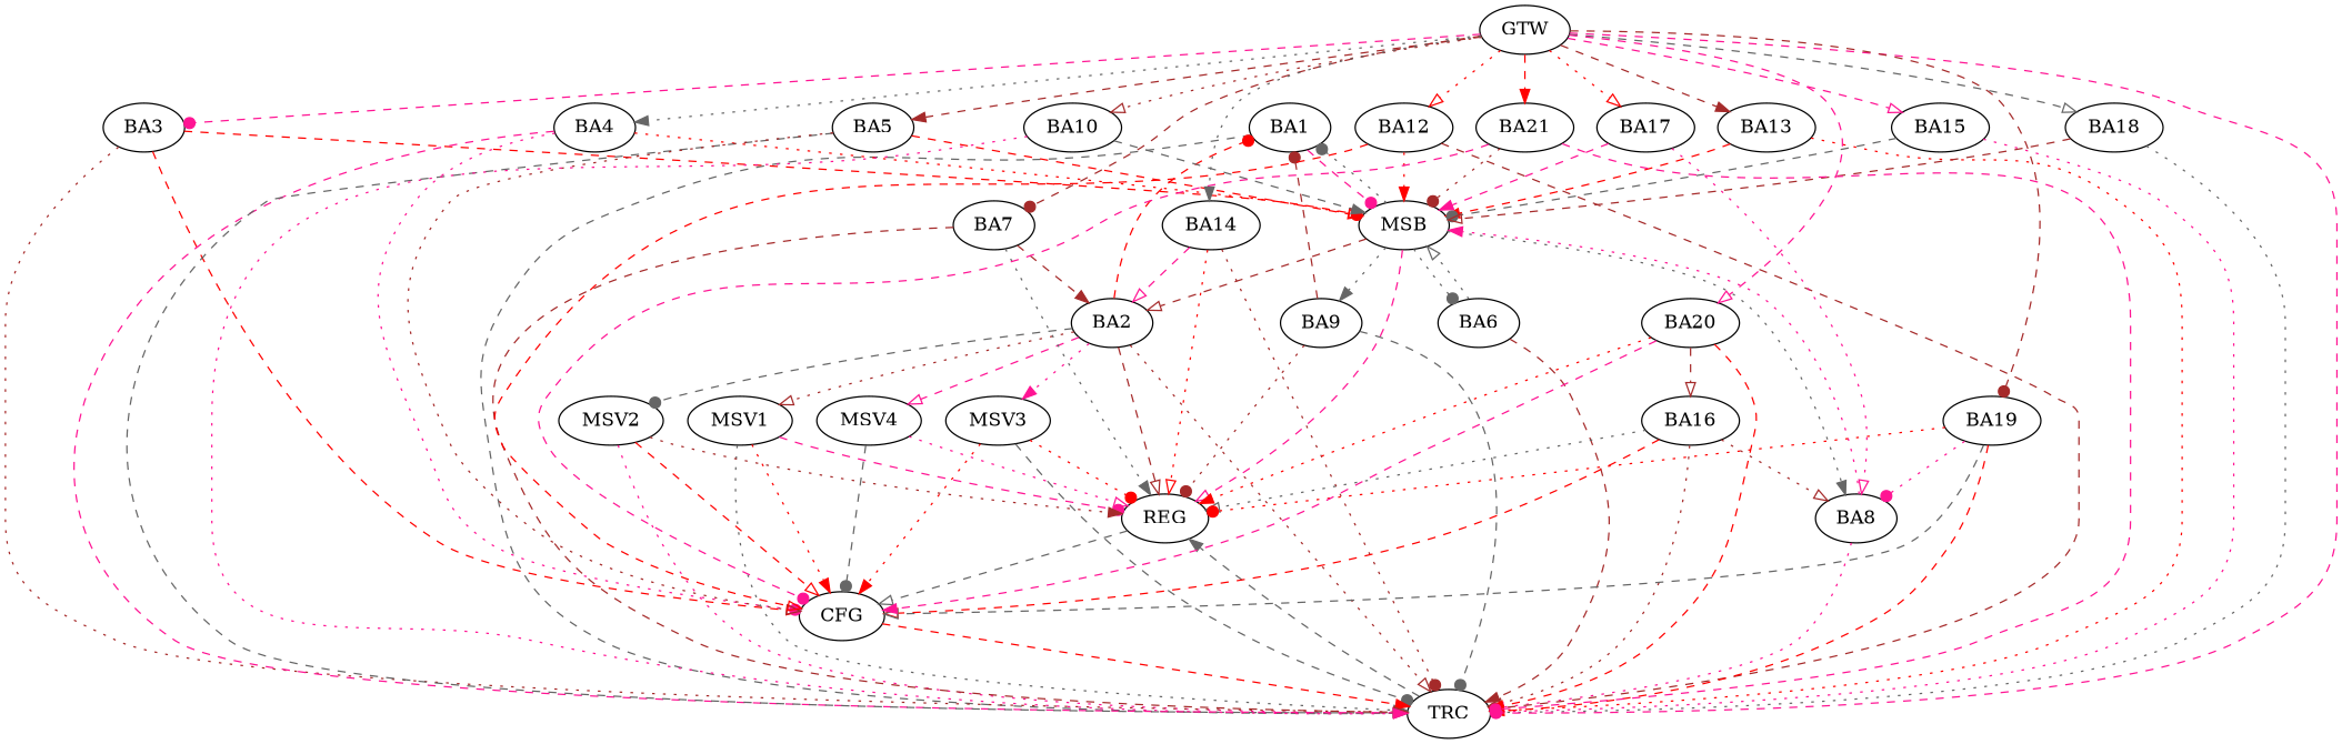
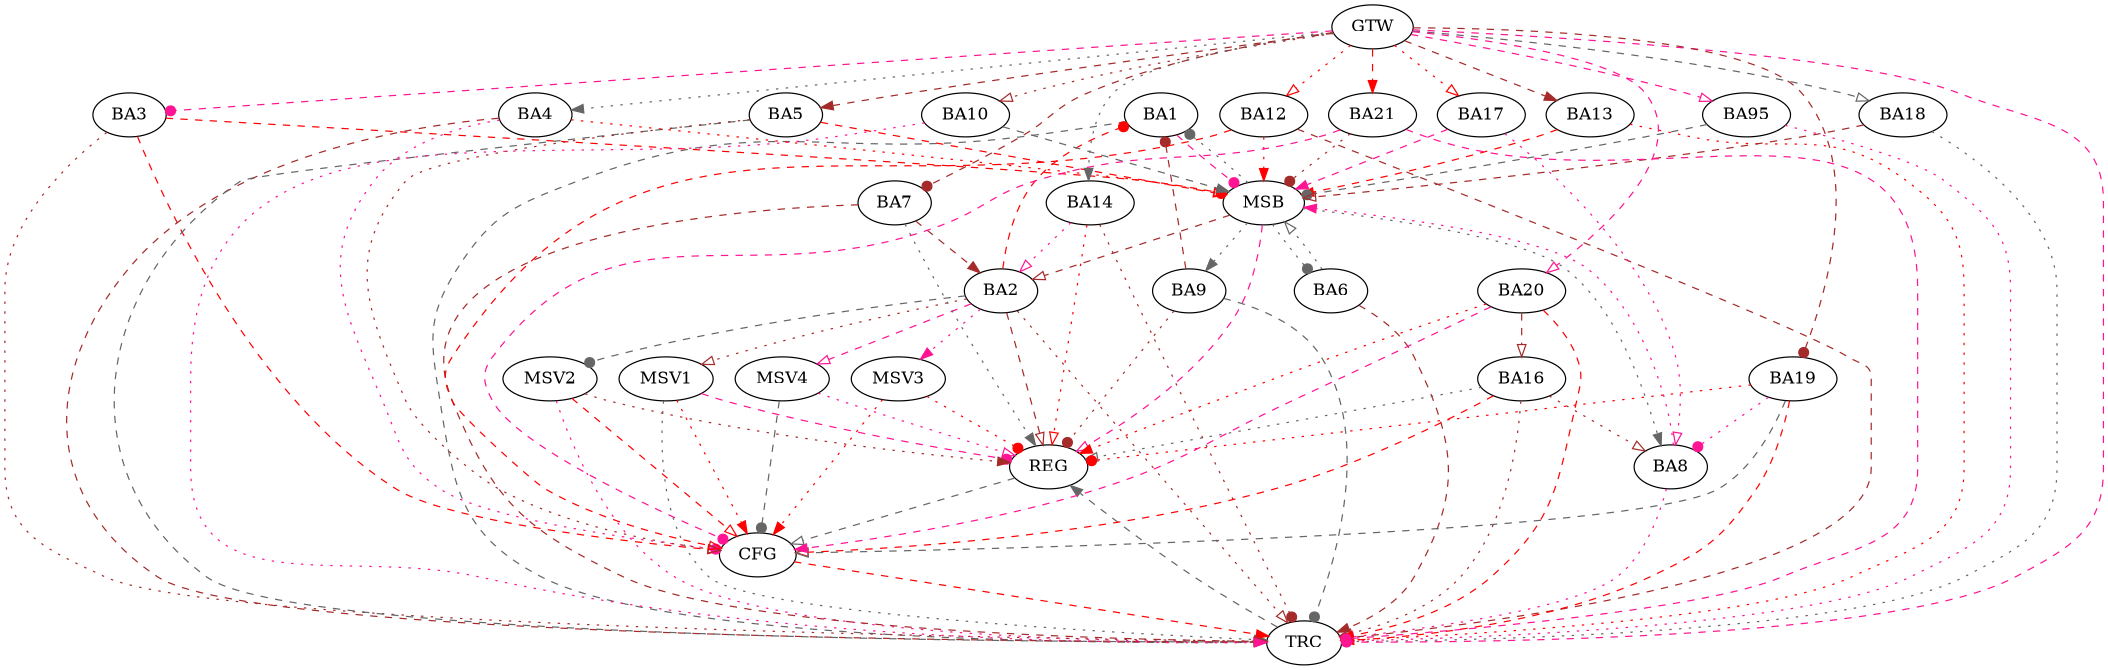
  strict digraph {
    edge [arrowhead=onormal color=brown style=dashed]
    n1 [label=BA1]
    n2 [label=MSB]
    n3 [label=TRC]
    n4 [label=BA2]
    n5 [label=REG]
    n6 [label=BA6]
    n7 [label=BA8]
    n8 [label=BA9]
    n9 [label=MSV1]
    n10 [label=MSV2]
    n11 [label=MSV3]
    n12 [label=MSV4]
    n13 [label=CFG]
    n14 [label=BA3]
    n15 [label=BA4]
    n16 [label=BA5]
    n17 [label=BA7]
    n18 [label=BA10]
    n19 [label=BA12]
    n20 [label=BA13]
    n21 [label=BA14]
-   n22 [label=BA15]
+   n22 [label=BA95]
    n23 [label=BA16]
    n24 [label=BA17]
    n25 [label=BA18]
    n26 [label=BA19]
    n27 [label=BA20]
    n28 [label=BA21]
    n29 [label=GTW]
    n1 -> n2 [arrowhead=dot color=deeppink]
    n1 -> n3 [arrowhead=normal color=gray40]
    n2 -> n1 [arrowhead=dot color=gray40 style=dotted]
    n2 -> n4
    n2 -> n5 [color=deeppink]
    n2 -> n6 [arrowhead=dot color=gray40 style=dotted]
    n2 -> n7 [arrowhead=normal color=gray40 style=dotted]
    n2 -> n8 [arrowhead=normal color=gray40 style=dotted]
    n3 -> n5 [arrowhead=normal color=gray40]
    n4 -> n1 [arrowhead=dot color=red]
    n4 -> n3 [style=dotted]
    n4 -> n5
    n4 -> n9 [style=dotted]
    n4 -> n10 [arrowhead=dot color=gray40]
    n4 -> n11 [arrowhead=normal color=deeppink style=dotted]
    n4 -> n12 [color=deeppink]
    n5 -> n13 [color=gray40]
    n6 -> n2 [color=gray40 style=dotted]
    n6 -> n3 [arrowhead=normal]
    n7 -> n2 [arrowhead=normal color=deeppink style=dotted]
    n7 -> n3 [arrowhead=normal color=deeppink style=dotted]
    n8 -> n1 [arrowhead=dot]
    n8 -> n3 [arrowhead=dot color=gray40]
    n8 -> n5 [arrowhead=dot style=dotted]
    n9 -> n3 [arrowhead=normal color=gray40 style=dotted]
    n9 -> n5 [arrowhead=dot color=deeppink]
    n9 -> n13 [arrowhead=normal color=red style=dotted]
    n10 -> n3 [color=deeppink style=dotted]
    n10 -> n5 [arrowhead=normal style=dotted]
    n10 -> n13 [color=red]
-   n11 -> n3 [arrowhead=dot color=gray40]
    n11 -> n5 [arrowhead=dot color=red style=dotted]
    n11 -> n13 [arrowhead=normal color=red style=dotted]
    n12 -> n5 [color=deeppink style=dotted]
    n12 -> n13 [arrowhead=dot color=gray40]
    n13 -> n3 [arrowhead=normal color=red]
    n14 -> n2 [color=red]
    n14 -> n3 [arrowhead=normal style=dotted]
    n14 -> n13 [color=red]
    n15 -> n2 [arrowhead=dot color=red style=dotted]
-   n15 -> n3 [color=deeppink]
+   n15 -> n3
    n15 -> n13 [arrowhead=dot color=deeppink style=dotted]
    n16 -> n2 [color=red]
    n16 -> n3 [color=gray40]
    n16 -> n13 [style=dotted]
    n17 -> n3
    n17 -> n4 [arrowhead=normal]
    n17 -> n5 [arrowhead=normal color=gray40 style=dotted]
    n18 -> n2 [arrowhead=normal color=gray40]
    n18 -> n3 [arrowhead=normal color=deeppink style=dotted]
    n19 -> n2 [arrowhead=normal color=red style=dotted]
    n19 -> n3 [arrowhead=dot]
    n19 -> n13 [color=red]
    n20 -> n2 [arrowhead=normal color=red]
    n20 -> n3 [arrowhead=normal color=red style=dotted]
    n21 -> n3 [arrowhead=dot style=dotted]
-   n21 -> n4 [color=deeppink]
+   n21 -> n4 [color=deeppink style=dotted]
    n21 -> n5 [color=red style=dotted]
    n22 -> n2 [arrowhead=dot color=gray40]
    n22 -> n3 [arrowhead=dot color=deeppink style=dotted]
    n23 -> n3 [style=dotted]
    n23 -> n5 [color=gray40 style=dotted]
    n23 -> n7 [style=dotted]
    n23 -> n13 [color=red]
    n24 -> n2 [arrowhead=normal color=deeppink]
    n24 -> n7 [color=deeppink style=dotted]
    n25 -> n2
    n25 -> n3 [arrowhead=dot color=gray40 style=dotted]
    n26 -> n3 [color=red]
    n26 -> n5 [arrowhead=dot color=red style=dotted]
    n26 -> n7 [arrowhead=dot color=deeppink style=dotted]
    n26 -> n13 [color=gray40]
    n27 -> n3 [arrowhead=normal color=red]
    n27 -> n5 [arrowhead=normal color=red style=dotted]
    n27 -> n13 [arrowhead=normal color=deeppink]
    n27 -> n23
    n28 -> n2 [arrowhead=dot style=dotted]
    n28 -> n3 [arrowhead=dot color=deeppink]
    n28 -> n13 [arrowhead=dot color=deeppink]
    n29 -> n3 [arrowhead=dot color=deeppink]
    n29 -> n14 [arrowhead=dot color=deeppink]
    n29 -> n15 [arrowhead=normal color=gray40 style=dotted]
    n29 -> n16 [arrowhead=normal]
    n29 -> n17 [arrowhead=dot]
    n29 -> n18 [style=dotted]
    n29 -> n19 [color=red style=dotted]
    n29 -> n20 [arrowhead=normal]
    n29 -> n21 [arrowhead=normal color=gray40 style=dotted]
    n29 -> n22 [color=deeppink]
    n29 -> n24 [color=red style=dotted]
    n29 -> n25 [color=gray40]
    n29 -> n26 [arrowhead=dot]
    n29 -> n27 [color=deeppink]
    n29 -> n28 [arrowhead=normal color=red]
  }
